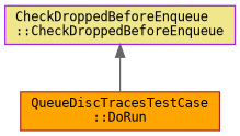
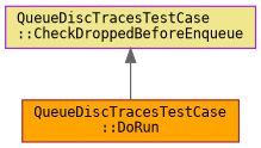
  digraph {
    rankdir=TB
    fontname="DejaVu Sans Mono"
    node [fontname="DejaVu Sans Mono" fontsize=10 shape=record style=filled]
-   n1 [color=purple fillcolor=khaki fontcolor=black height=0.2 label="CheckDroppedBeforeEnqueue\l::CheckDroppedBeforeEnqueue" width=0.4]
+   n1 [color=purple fillcolor=khaki fontcolor=black height=0.2 label="QueueDiscTracesTestCase\l::CheckDroppedBeforeEnqueue" width=0.4]
    n2 [color=brown fillcolor=orange height=0.2 label="QueueDiscTracesTestCase\l::DoRun" width=0.4]
    n1 -> n2 [color=gray40 dir=back fontname="DejaVu Sans Mono" fontsize=10 labelfontname=Helvetica labelfontsize=10 style=solid]
  }
